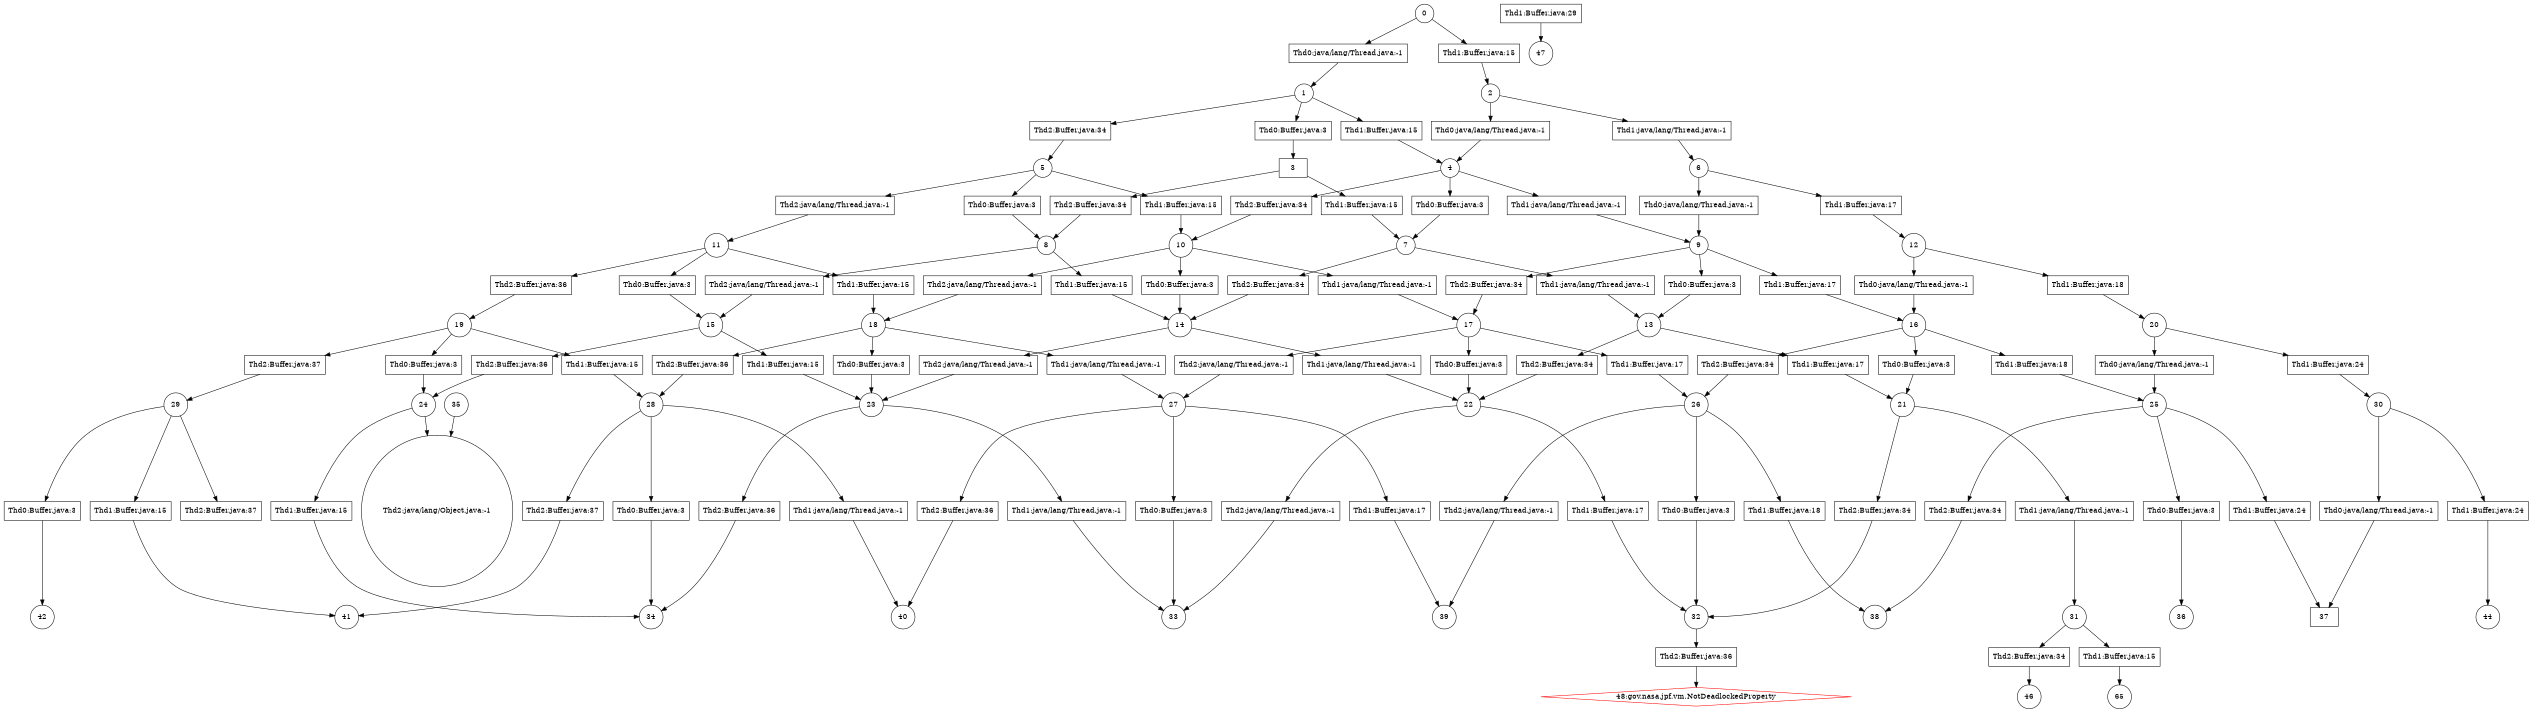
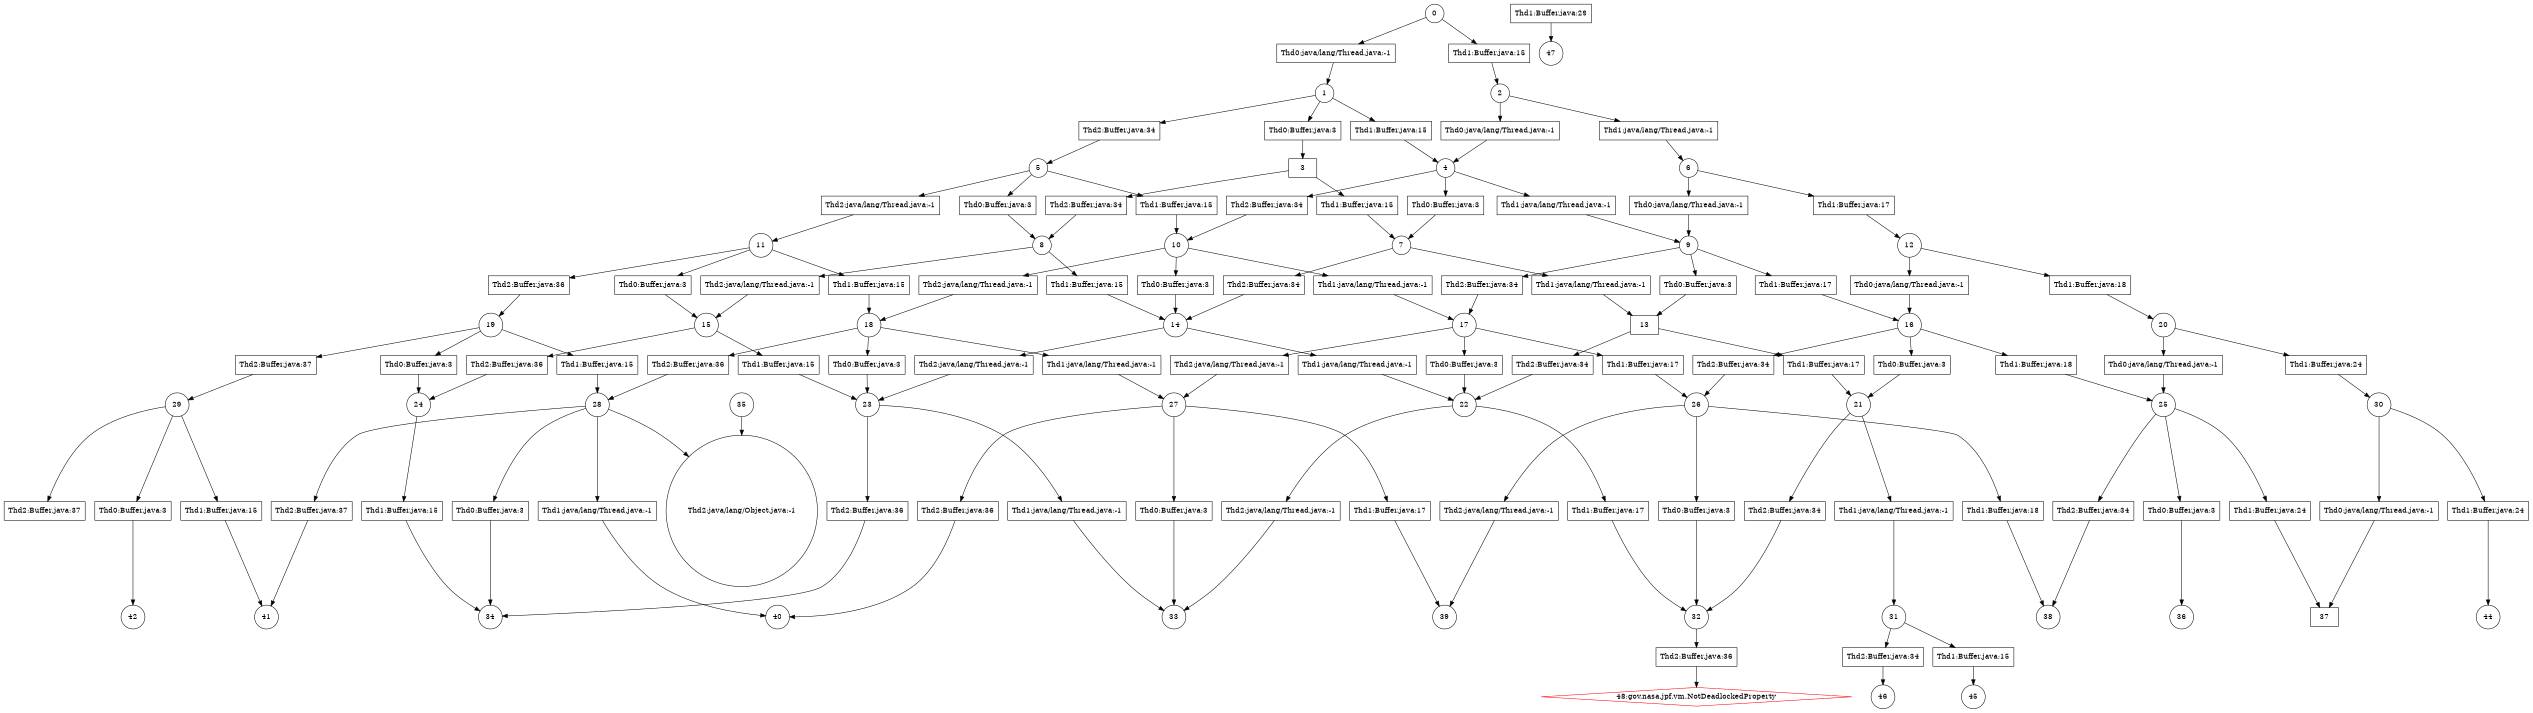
  digraph {
    node [shape=box]
    n1 [color=black label=0 shape=circle]
    n2 [label="Thd0:java/lang/Thread.java:-1"]
    n3 [label="Thd1:Buffer.java:15"]
    n4 [color=black label=1 shape=circle]
    n5 [color=black label=2 shape=circle]
    n6 [label="Thd0:Buffer.java:3"]
    n7 [label="Thd1:Buffer.java:15"]
    n8 [label="Thd2:Buffer.java:34"]
    n9 [color=black label=3]
    n10 [color=black label=4 shape=circle]
    n11 [color=black label=5 shape=circle]
    n12 [label="Thd0:java/lang/Thread.java:-1"]
    n13 [label="Thd1:java/lang/Thread.java:-1"]
    n14 [color=black label=6 shape=circle]
    n15 [label="Thd1:Buffer.java:15"]
    n16 [label="Thd2:Buffer.java:34"]
    n17 [color=black label=7 shape=circle]
    n18 [color=black label=8 shape=circle]
    n19 [label="Thd0:Buffer.java:3"]
    n20 [label="Thd1:java/lang/Thread.java:-1"]
    n21 [label="Thd2:Buffer.java:34"]
    n22 [color=black label=9 shape=circle]
    n23 [color=black label=10 shape=circle]
    n24 [label="Thd0:Buffer.java:3"]
    n25 [label="Thd1:Buffer.java:15"]
    n26 [label="Thd2:java/lang/Thread.java:-1"]
    n27 [color=black label=11 shape=circle]
    n28 [label="Thd0:java/lang/Thread.java:-1"]
    n29 [label="Thd1:Buffer.java:17"]
    n30 [color=black label=12 shape=circle]
    n31 [label="Thd1:java/lang/Thread.java:-1"]
    n32 [label="Thd2:Buffer.java:34"]
-   n33 [color=black label=13 shape=circle]
+   n33 [color=black label=13]
    n34 [color=black label=14 shape=circle]
    n35 [label="Thd1:Buffer.java:15"]
    n36 [label="Thd2:java/lang/Thread.java:-1"]
    n37 [color=black label=15 shape=circle]
    n38 [label="Thd0:Buffer.java:3"]
    n39 [label="Thd1:Buffer.java:17"]
    n40 [label="Thd2:Buffer.java:34"]
    n41 [color=black label=16 shape=circle]
    n42 [color=black label=17 shape=circle]
    n43 [label="Thd0:Buffer.java:3"]
    n44 [label="Thd1:java/lang/Thread.java:-1"]
    n45 [label="Thd2:java/lang/Thread.java:-1"]
    n46 [color=black label=18 shape=circle]
    n47 [label="Thd0:Buffer.java:3"]
    n48 [label="Thd1:Buffer.java:15"]
    n49 [label="Thd2:Buffer.java:36"]
    n50 [color=black label=19 shape=circle]
    n51 [label="Thd0:java/lang/Thread.java:-1"]
    n52 [label="Thd1:Buffer.java:18"]
    n53 [color=black label=20 shape=circle]
    n54 [label="Thd1:Buffer.java:17"]
    n55 [label="Thd2:Buffer.java:34"]
    n56 [color=black label=21 shape=circle]
    n57 [color=black label=22 shape=circle]
    n58 [label="Thd1:java/lang/Thread.java:-1"]
    n59 [label="Thd2:java/lang/Thread.java:-1"]
    n60 [color=black label=23 shape=circle]
    n61 [label="Thd1:Buffer.java:15"]
    n62 [label="Thd2:Buffer.java:36"]
    n63 [color=black label=24 shape=circle]
    n64 [label="Thd0:Buffer.java:3"]
    n65 [label="Thd1:Buffer.java:18"]
    n66 [label="Thd2:Buffer.java:34"]
    n67 [color=black label=25 shape=circle]
    n68 [color=black label=26 shape=circle]
    n69 [label="Thd0:Buffer.java:3"]
    n70 [label="Thd1:Buffer.java:17"]
    n71 [label="Thd2:java/lang/Thread.java:-1"]
    n72 [color=black label=27 shape=circle]
    n73 [label="Thd0:Buffer.java:3"]
    n74 [label="Thd1:java/lang/Thread.java:-1"]
    n75 [label="Thd2:Buffer.java:36"]
    n76 [color=black label=28 shape=circle]
    n77 [label="Thd0:Buffer.java:3"]
    n78 [label="Thd1:Buffer.java:15"]
    n79 [label="Thd2:Buffer.java:37"]
    n80 [color=black label=29 shape=circle]
    n81 [label="Thd0:java/lang/Thread.java:-1"]
    n82 [label="Thd1:Buffer.java:24"]
    n83 [color=black label=30 shape=circle]
    n84 [label="Thd1:java/lang/Thread.java:-1"]
    n85 [label="Thd2:Buffer.java:34"]
    n86 [color=black label=31 shape=circle]
    n87 [color=black label=32 shape=circle]
    n88 [label="Thd1:Buffer.java:17"]
    n89 [label="Thd2:java/lang/Thread.java:-1"]
    n90 [color=black label=33 shape=circle]
    n91 [label="Thd1:java/lang/Thread.java:-1"]
    n92 [label="Thd2:Buffer.java:36"]
    n93 [color=black label=34 shape=circle]
    n94 [label="Thd1:Buffer.java:15"]
    n95 [label="Thd2:java/lang/Object.java:-1" shape=circle]
    n96 [label="Thd0:Buffer.java:3"]
    n97 [label="Thd1:Buffer.java:24"]
    n98 [label="Thd2:Buffer.java:34"]
    n99 [color=black label=36 shape=circle]
    n100 [color=black label=37]
    n101 [color=black label=38 shape=circle]
    n102 [label="Thd0:Buffer.java:3"]
    n103 [label="Thd1:Buffer.java:18"]
    n104 [label="Thd2:java/lang/Thread.java:-1"]
    n105 [color=black label=39 shape=circle]
    n106 [label="Thd0:Buffer.java:3"]
    n107 [label="Thd1:Buffer.java:17"]
    n108 [label="Thd2:Buffer.java:36"]
    n109 [color=black label=40 shape=circle]
    n110 [label="Thd0:Buffer.java:3"]
    n111 [label="Thd1:java/lang/Thread.java:-1"]
    n112 [label="Thd2:Buffer.java:37"]
    n113 [color=black label=41 shape=circle]
    n114 [label="Thd0:Buffer.java:3"]
    n115 [label="Thd1:Buffer.java:15"]
    n116 [label="Thd2:Buffer.java:37"]
    n117 [color=black label=42 shape=circle]
    n118 [label="Thd0:java/lang/Thread.java:-1"]
    n119 [label="Thd1:Buffer.java:24"]
    n120 [color=black label=44 shape=circle]
    n121 [label="Thd1:Buffer.java:15"]
    n122 [label="Thd2:Buffer.java:34"]
-   n123 [color=black label=65 shape=circle]
+   n123 [color=black label=45 shape=circle]
    n124 [color=black label=46 shape=circle]
    n125 [label="Thd2:Buffer.java:36"]
    n126 [label="Thd1:Buffer.java:29"]
    n127 [color=black label=47 shape=circle]
    n128 [color=red label="48:gov.nasa.jpf.vm.NotDeadlockedProperty" shape=diamond]
    n129 [color=black label=35 shape=circle]
    n1 -> n2
    n1 -> n3
    n2 -> n4
    n3 -> n5
    n4 -> n6
    n4 -> n7
    n4 -> n8
    n5 -> n12
    n5 -> n13
    n6 -> n9
    n7 -> n10
    n8 -> n11
    n9 -> n15
    n9 -> n16
    n10 -> n19
    n10 -> n20
    n10 -> n21
    n11 -> n24
    n11 -> n25
    n11 -> n26
    n12 -> n10
    n13 -> n14
    n14 -> n28
    n14 -> n29
    n15 -> n17
    n16 -> n18
    n17 -> n31
    n17 -> n32
    n18 -> n35
    n18 -> n36
    n19 -> n17
    n20 -> n22
    n21 -> n23
    n22 -> n38
    n22 -> n39
    n22 -> n40
    n23 -> n43
    n23 -> n44
    n23 -> n45
    n24 -> n18
    n25 -> n23
    n26 -> n27
    n27 -> n47
    n27 -> n48
    n27 -> n49
    n28 -> n22
    n29 -> n30
    n30 -> n51
    n30 -> n52
    n31 -> n33
    n32 -> n34
    n33 -> n54
    n33 -> n55
    n34 -> n58
    n34 -> n59
    n35 -> n34
    n36 -> n37
    n37 -> n61
    n37 -> n62
    n38 -> n33
    n39 -> n41
    n40 -> n42
    n41 -> n64
    n41 -> n65
    n41 -> n66
    n42 -> n69
    n42 -> n70
    n42 -> n71
    n43 -> n34
    n44 -> n42
    n45 -> n46
    n46 -> n73
    n46 -> n74
    n46 -> n75
    n47 -> n37
    n48 -> n46
    n49 -> n50
    n50 -> n77
    n50 -> n78
    n50 -> n79
    n51 -> n41
    n52 -> n53
    n53 -> n81
    n53 -> n82
    n54 -> n56
    n55 -> n57
    n56 -> n84
    n56 -> n85
    n57 -> n88
    n57 -> n89
    n58 -> n57
    n59 -> n60
    n60 -> n91
    n60 -> n92
    n61 -> n60
    n62 -> n63
    n63 -> n94
-   n63 -> n95
+   n76 -> n95
    n64 -> n56
    n65 -> n67
    n66 -> n68
    n67 -> n96
    n67 -> n97
    n67 -> n98
    n68 -> n102
    n68 -> n103
    n68 -> n104
    n69 -> n57
    n70 -> n68
    n71 -> n72
    n72 -> n106
    n72 -> n107
    n72 -> n108
    n73 -> n60
    n74 -> n72
    n75 -> n76
    n76 -> n110
    n76 -> n111
    n76 -> n112
    n77 -> n63
    n78 -> n76
    n79 -> n80
    n80 -> n114
    n80 -> n115
    n80 -> n116
    n81 -> n67
    n82 -> n83
    n83 -> n118
    n83 -> n119
    n84 -> n86
    n85 -> n87
    n86 -> n121
    n86 -> n122
    n87 -> n125
    n88 -> n87
    n89 -> n90
    n91 -> n90
    n92 -> n93
    n94 -> n93
    n96 -> n99
    n97 -> n100
    n98 -> n101
    n102 -> n87
    n103 -> n101
    n104 -> n105
    n106 -> n90
    n107 -> n105
    n108 -> n109
    n110 -> n93
    n111 -> n109
    n112 -> n113
    n114 -> n117
    n115 -> n113
    n118 -> n100
    n119 -> n120
    n121 -> n123
    n122 -> n124
    n125 -> n128
    n126 -> n127
    n129 -> n95
  }
